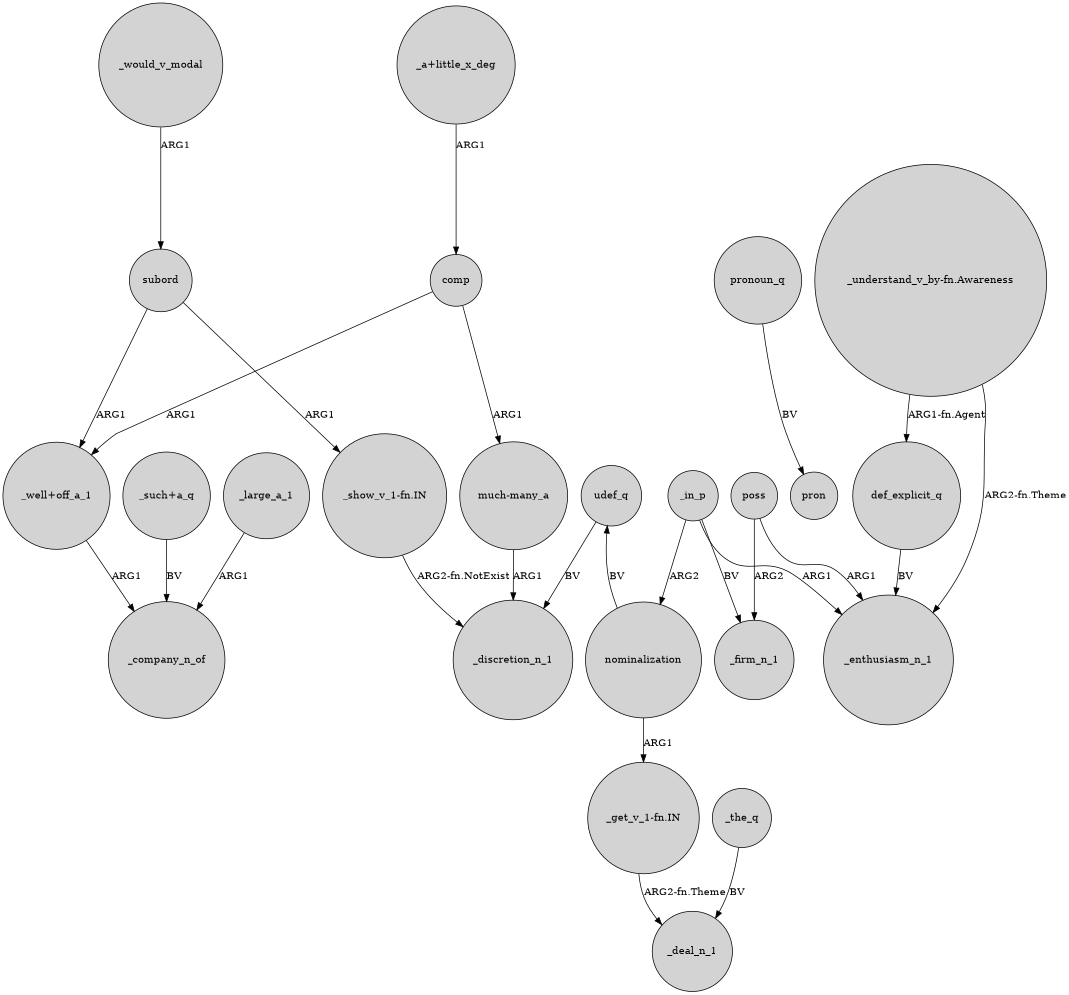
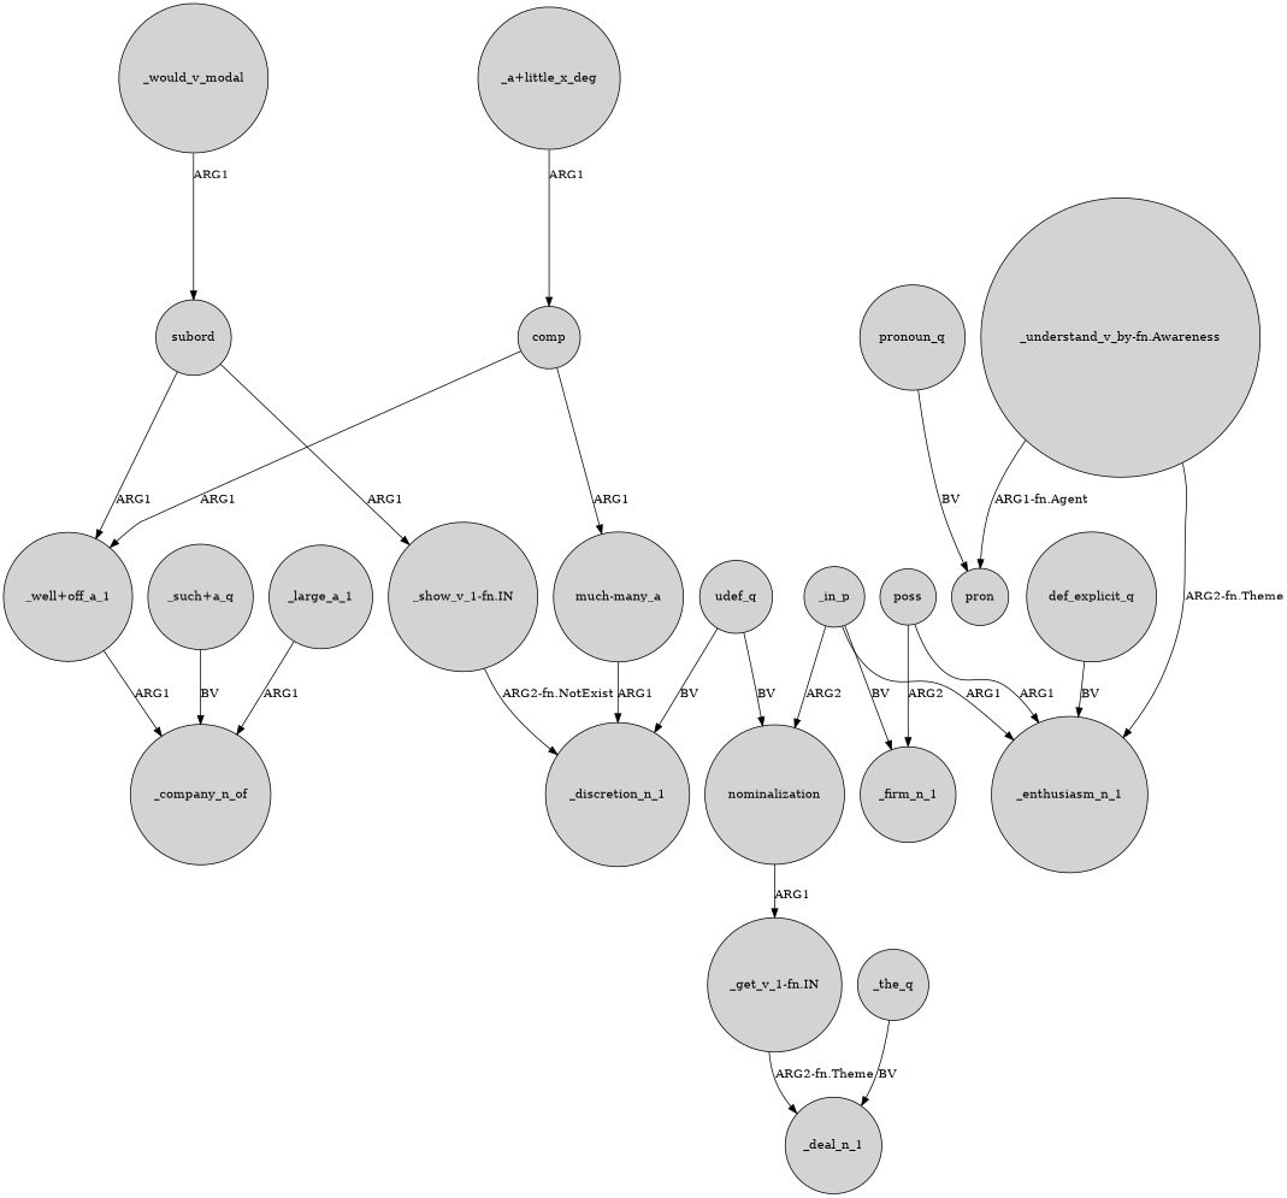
  digraph {
    fontname="DejaVu Serif"
    node [fontname="DejaVu Serif" shape=circle style=filled]
    edge [fontname="DejaVu Serif"]
    "_well+off_a_1"
    _company_n_of
    udef_q
    _discretion_n_1
    nominalization
    "_get_v_1-fn.IN"
    subord
    "_show_v_1-fn.IN"
    "_understand_v_by-fn.Awareness"
    pron
    _enthusiasm_n_1
    _the_q
    _deal_n_1
    "much-many_a"
    _would_v_modal
    _in_p
    _firm_n_1
    poss
    def_explicit_q
    pronoun_q
    "_such+a_q"
    comp
    "_a+little_x_deg"
    _large_a_1
    "_well+off_a_1" -> _company_n_of [label=ARG1]
    udef_q -> _discretion_n_1 [label=BV]
-   nominalization -> udef_q [label=BV]
+   udef_q -> nominalization [label=BV]
    nominalization -> "_get_v_1-fn.IN" [label=ARG1]
    "_get_v_1-fn.IN" -> _deal_n_1 [label="ARG2-fn.Theme"]
    subord -> "_well+off_a_1" [label=ARG1]
    subord -> "_show_v_1-fn.IN" [label=ARG1]
    "_show_v_1-fn.IN" -> _discretion_n_1 [label="ARG2-fn.NotExist"]
-   "_understand_v_by-fn.Awareness" -> def_explicit_q [label="ARG1-fn.Agent"]
+   "_understand_v_by-fn.Awareness" -> pron [label="ARG1-fn.Agent"]
    "_understand_v_by-fn.Awareness" -> _enthusiasm_n_1 [label="ARG2-fn.Theme"]
    _the_q -> _deal_n_1 [label=BV]
    "much-many_a" -> _discretion_n_1 [label=ARG1]
    _would_v_modal -> subord [label=ARG1]
    _in_p -> nominalization [label=ARG2]
    _in_p -> _enthusiasm_n_1 [label=ARG1]
    _in_p -> _firm_n_1 [label=BV]
    poss -> _enthusiasm_n_1 [label=ARG1]
    poss -> _firm_n_1 [label=ARG2]
    def_explicit_q -> _enthusiasm_n_1 [label=BV]
    pronoun_q -> pron [label=BV]
    "_such+a_q" -> _company_n_of [label=BV]
    comp -> "_well+off_a_1" [label=ARG1]
    comp -> "much-many_a" [label=ARG1]
    "_a+little_x_deg" -> comp [label=ARG1]
    _large_a_1 -> _company_n_of [label=ARG1]
  }
